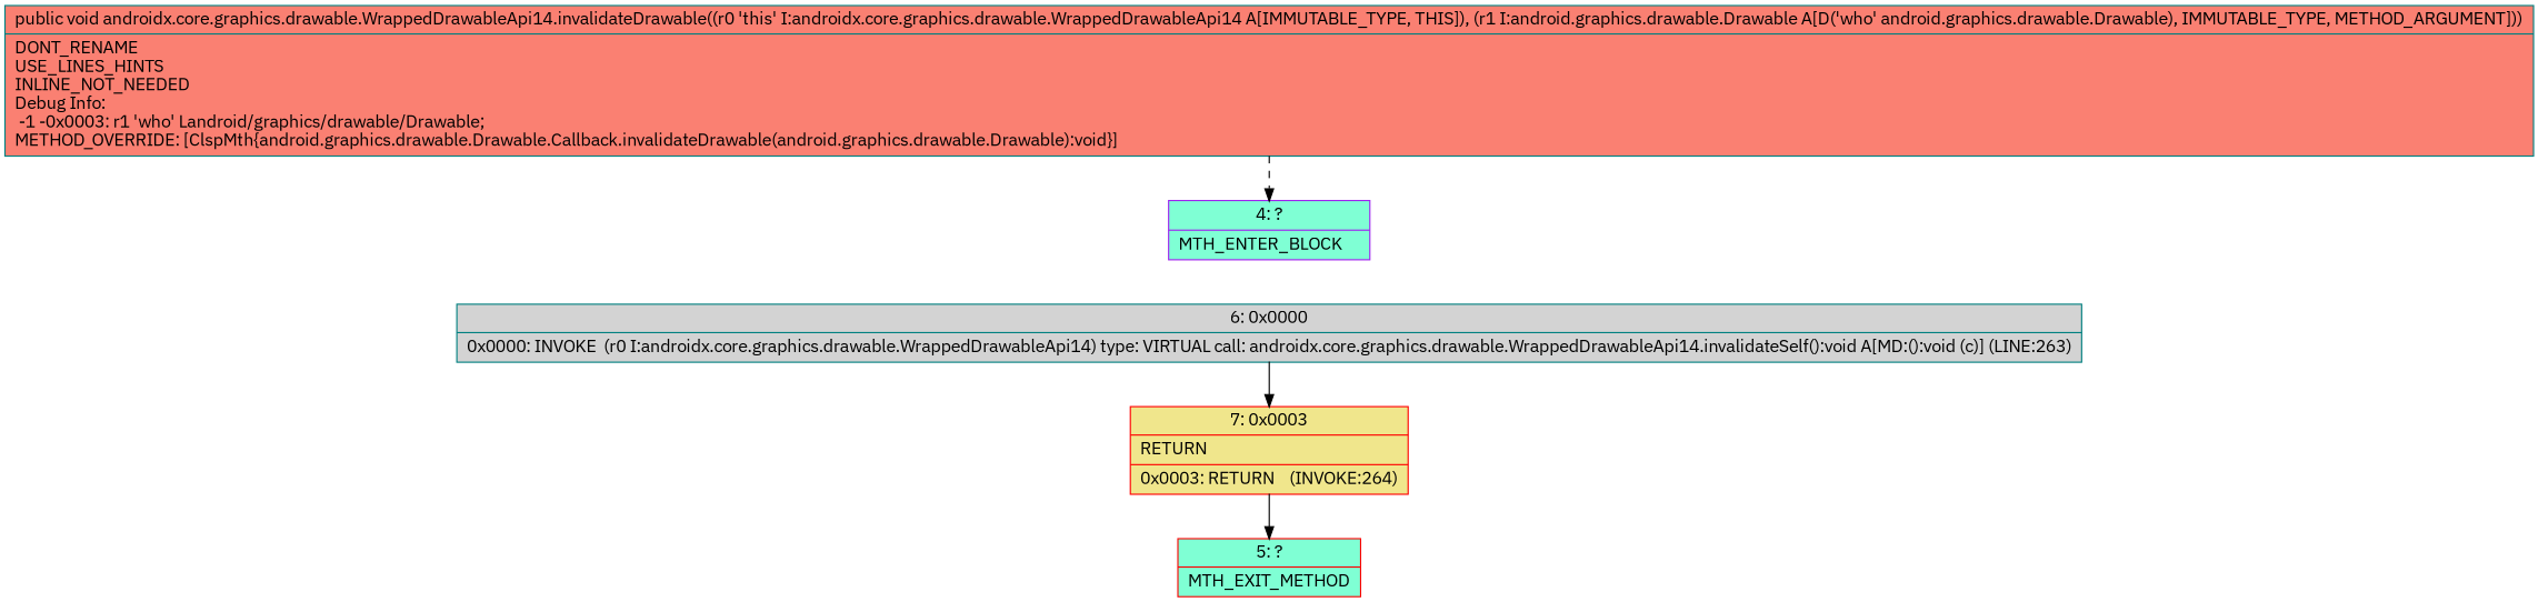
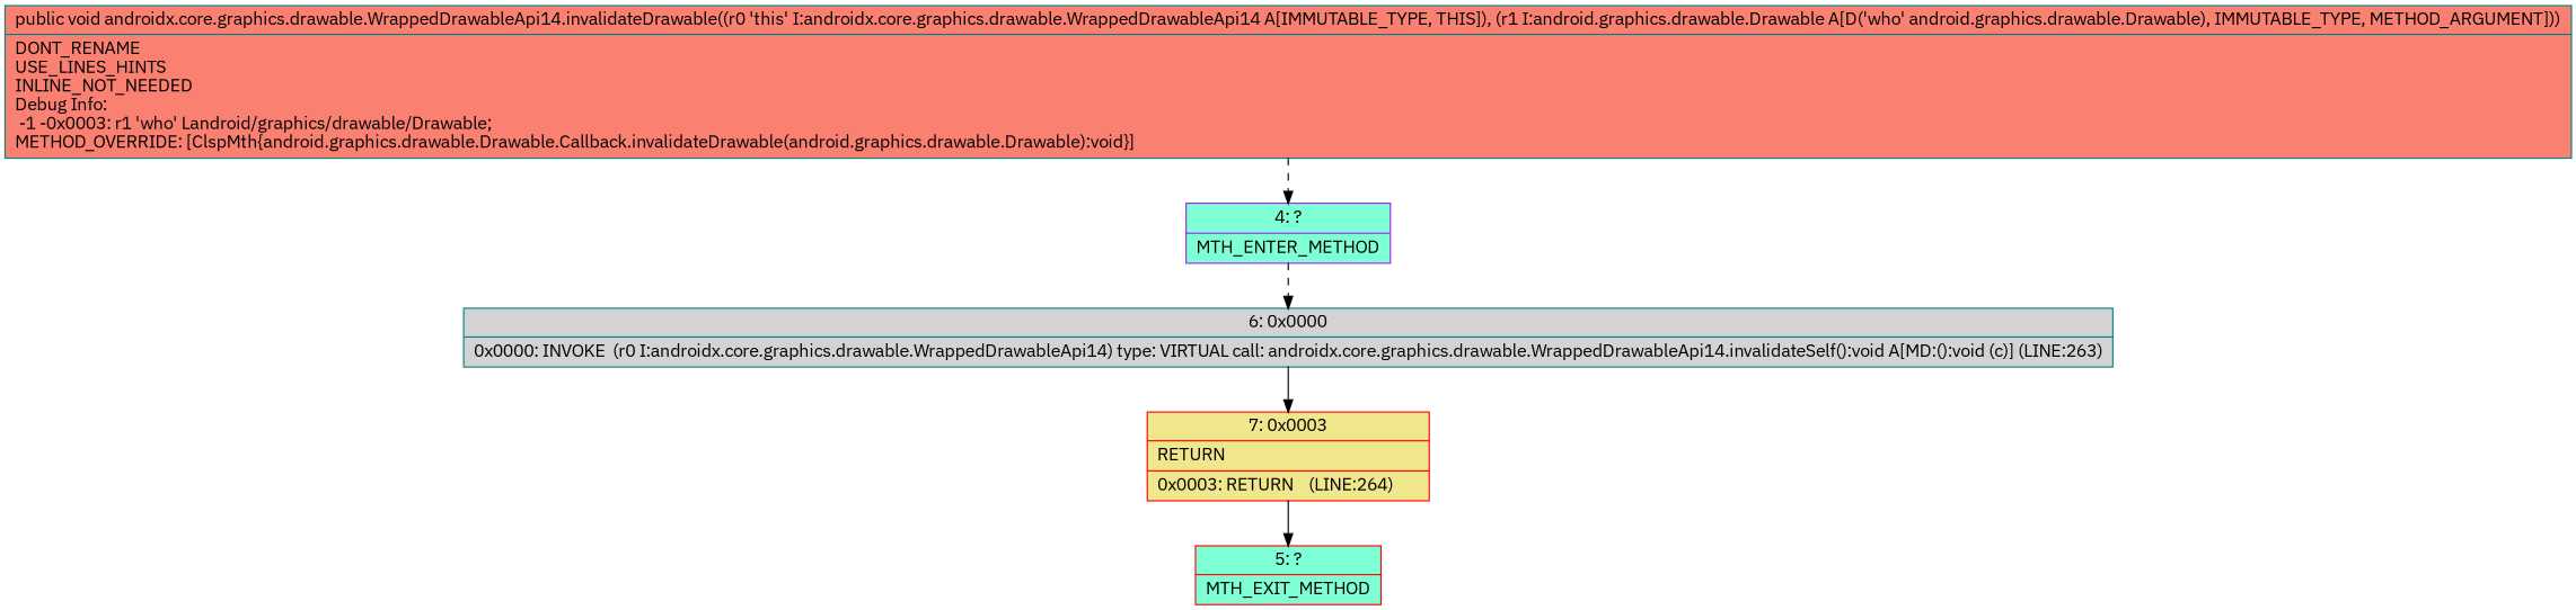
  digraph {
    fontname="IBM Plex Sans"
    node [color=teal fillcolor=aquamarine fontname="IBM Plex Sans" shape=record style=filled]
    edge [fontname="IBM Plex Sans" style=dashed]
-   n1 [color=purple label="{4\:\ ?|MTH_ENTER_BLOCK\l}"]
+   n1 [color=purple label="{4\:\ ?|MTH_ENTER_METHOD\l}"]
    n2 [fillcolor=lightgrey label="{6\:\ 0x0000|0x0000: INVOKE  (r0 I:androidx.core.graphics.drawable.WrappedDrawableApi14) type: VIRTUAL call: androidx.core.graphics.drawable.WrappedDrawableApi14.invalidateSelf():void A[MD:():void (c)] (LINE:263)\l}"]
-   n3 [color=red fillcolor=khaki label="{7\:\ 0x0003|RETURN\l|0x0003: RETURN    (INVOKE:264)\l}"]
+   n3 [color=red fillcolor=khaki label="{7\:\ 0x0003|RETURN\l|0x0003: RETURN    (LINE:264)\l}"]
    n4 [color=red label="{5\:\ ?|MTH_EXIT_METHOD\l}"]
    n5 [fillcolor=salmon label="{public void androidx.core.graphics.drawable.WrappedDrawableApi14.invalidateDrawable((r0 'this' I:androidx.core.graphics.drawable.WrappedDrawableApi14 A[IMMUTABLE_TYPE, THIS]), (r1 I:android.graphics.drawable.Drawable A[D('who' android.graphics.drawable.Drawable), IMMUTABLE_TYPE, METHOD_ARGUMENT]))  | DONT_RENAME\lUSE_LINES_HINTS\lINLINE_NOT_NEEDED\lDebug Info:\l  \-1 \-0x0003: r1 'who' Landroid\/graphics\/drawable\/Drawable;\lMETHOD_OVERRIDE: [ClspMth\{android.graphics.drawable.Drawable.Callback.invalidateDrawable(android.graphics.drawable.Drawable):void\}]\l}"]
+   n1 -> n2
    n2 -> n3 [style=solid]
    n3 -> n4 [style=solid]
    n5 -> n1
  }
